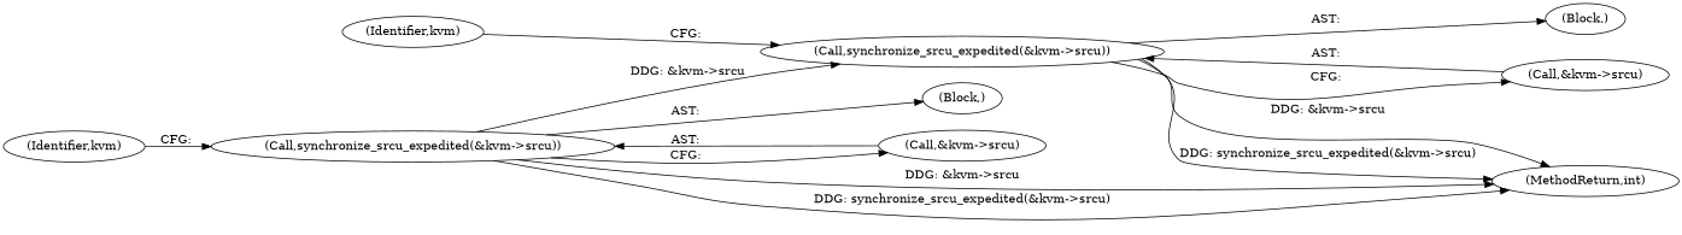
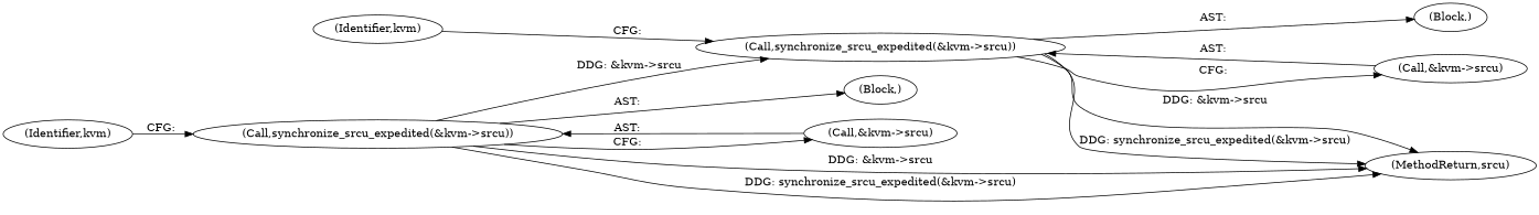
  digraph {
    rankdir=LR
    n1 [label="(Call,synchronize_srcu_expedited(&kvm->srcu))"]
    n2 [label="(Call,synchronize_srcu_expedited(&kvm->srcu))"]
    n3 [label="(Call,&kvm->srcu)"]
-   n4 [label="(MethodReturn,int)"]
+   n4 [label="(MethodReturn,srcu)"]
    n5 [label="(Block,)"]
    n6 [label="(Block,)"]
    n7 [label="(Call,&kvm->srcu)"]
    n8 [label="(Identifier,kvm)"]
    n9 [label="(Identifier,kvm)"]
    n1 -> n2 [label="DDG: &kvm->srcu"]
    n1 -> n3 [label="CFG: "]
    n1 -> n4 [label="DDG: &kvm->srcu"]
    n1 -> n4 [label="DDG: synchronize_srcu_expedited(&kvm->srcu)"]
    n1 -> n5 [label="AST: "]
    n2 -> n4 [label="DDG: &kvm->srcu"]
    n2 -> n4 [label="DDG: synchronize_srcu_expedited(&kvm->srcu)"]
    n2 -> n6 [label="AST: "]
    n2 -> n7 [label="CFG: "]
    n3 -> n1 [label="AST: "]
    n7 -> n2 [label="AST: "]
    n8 -> n2 [label="CFG: "]
    n9 -> n1 [label="CFG: "]
  }
